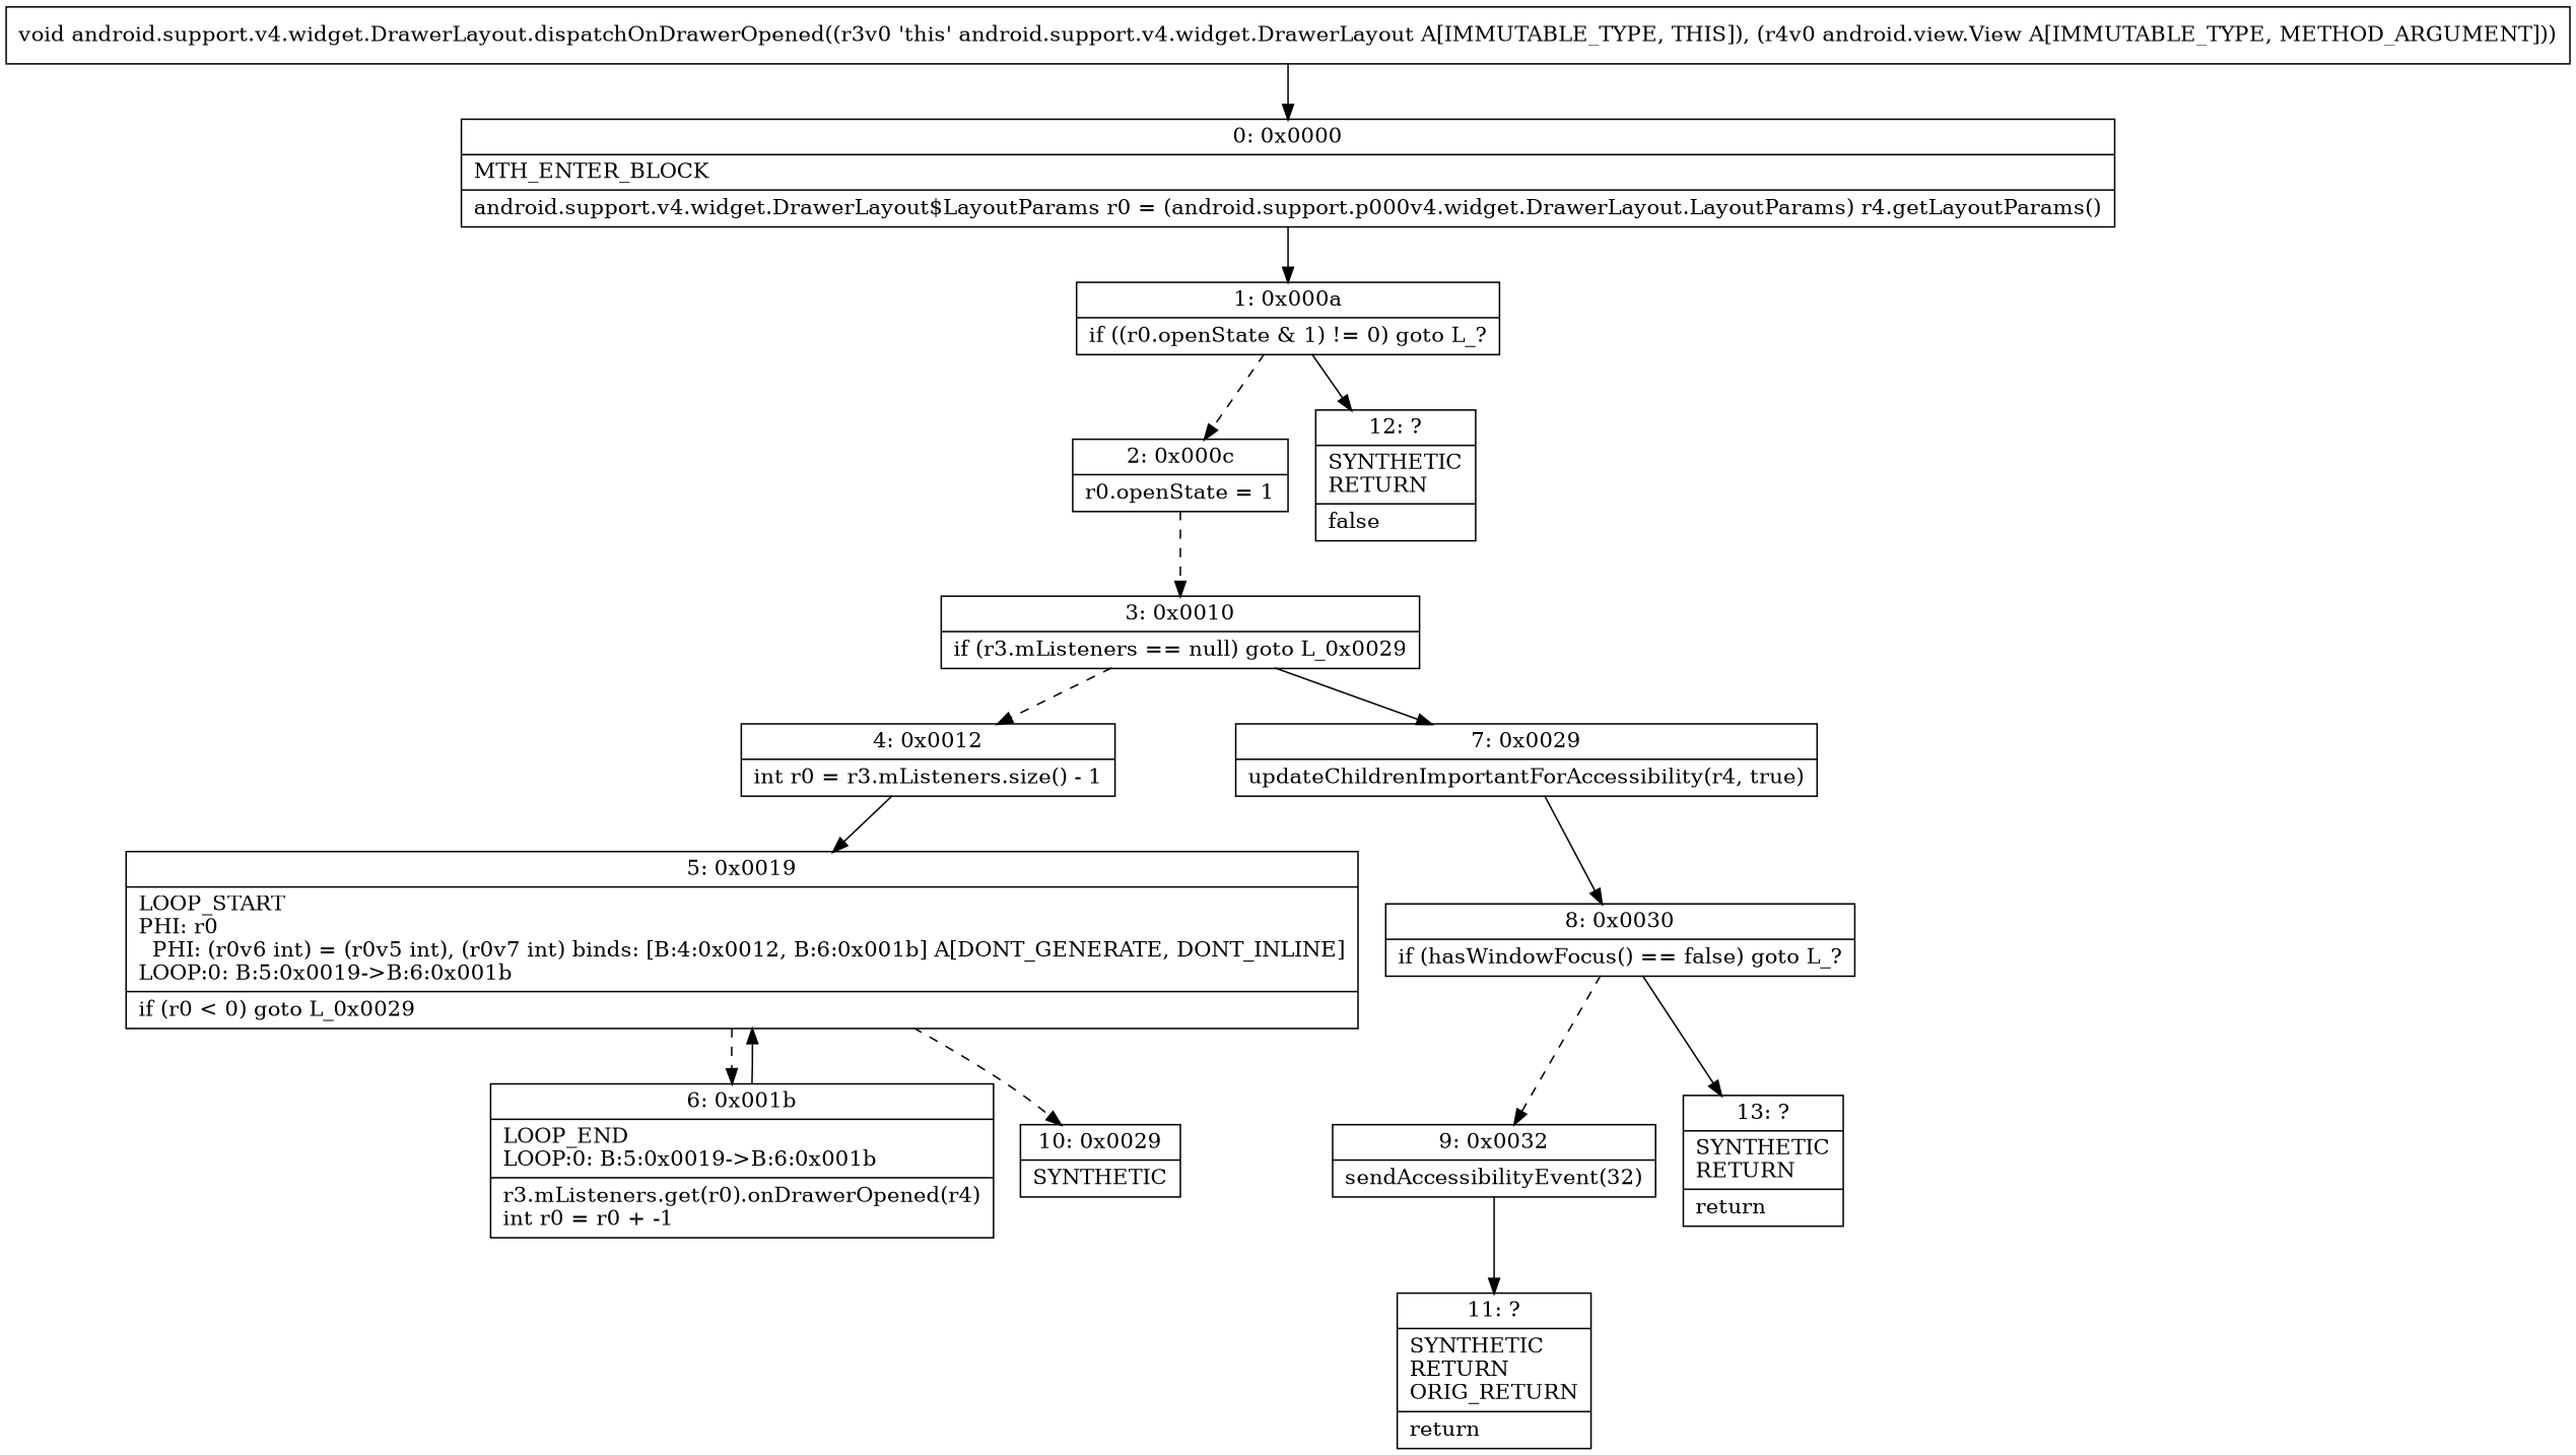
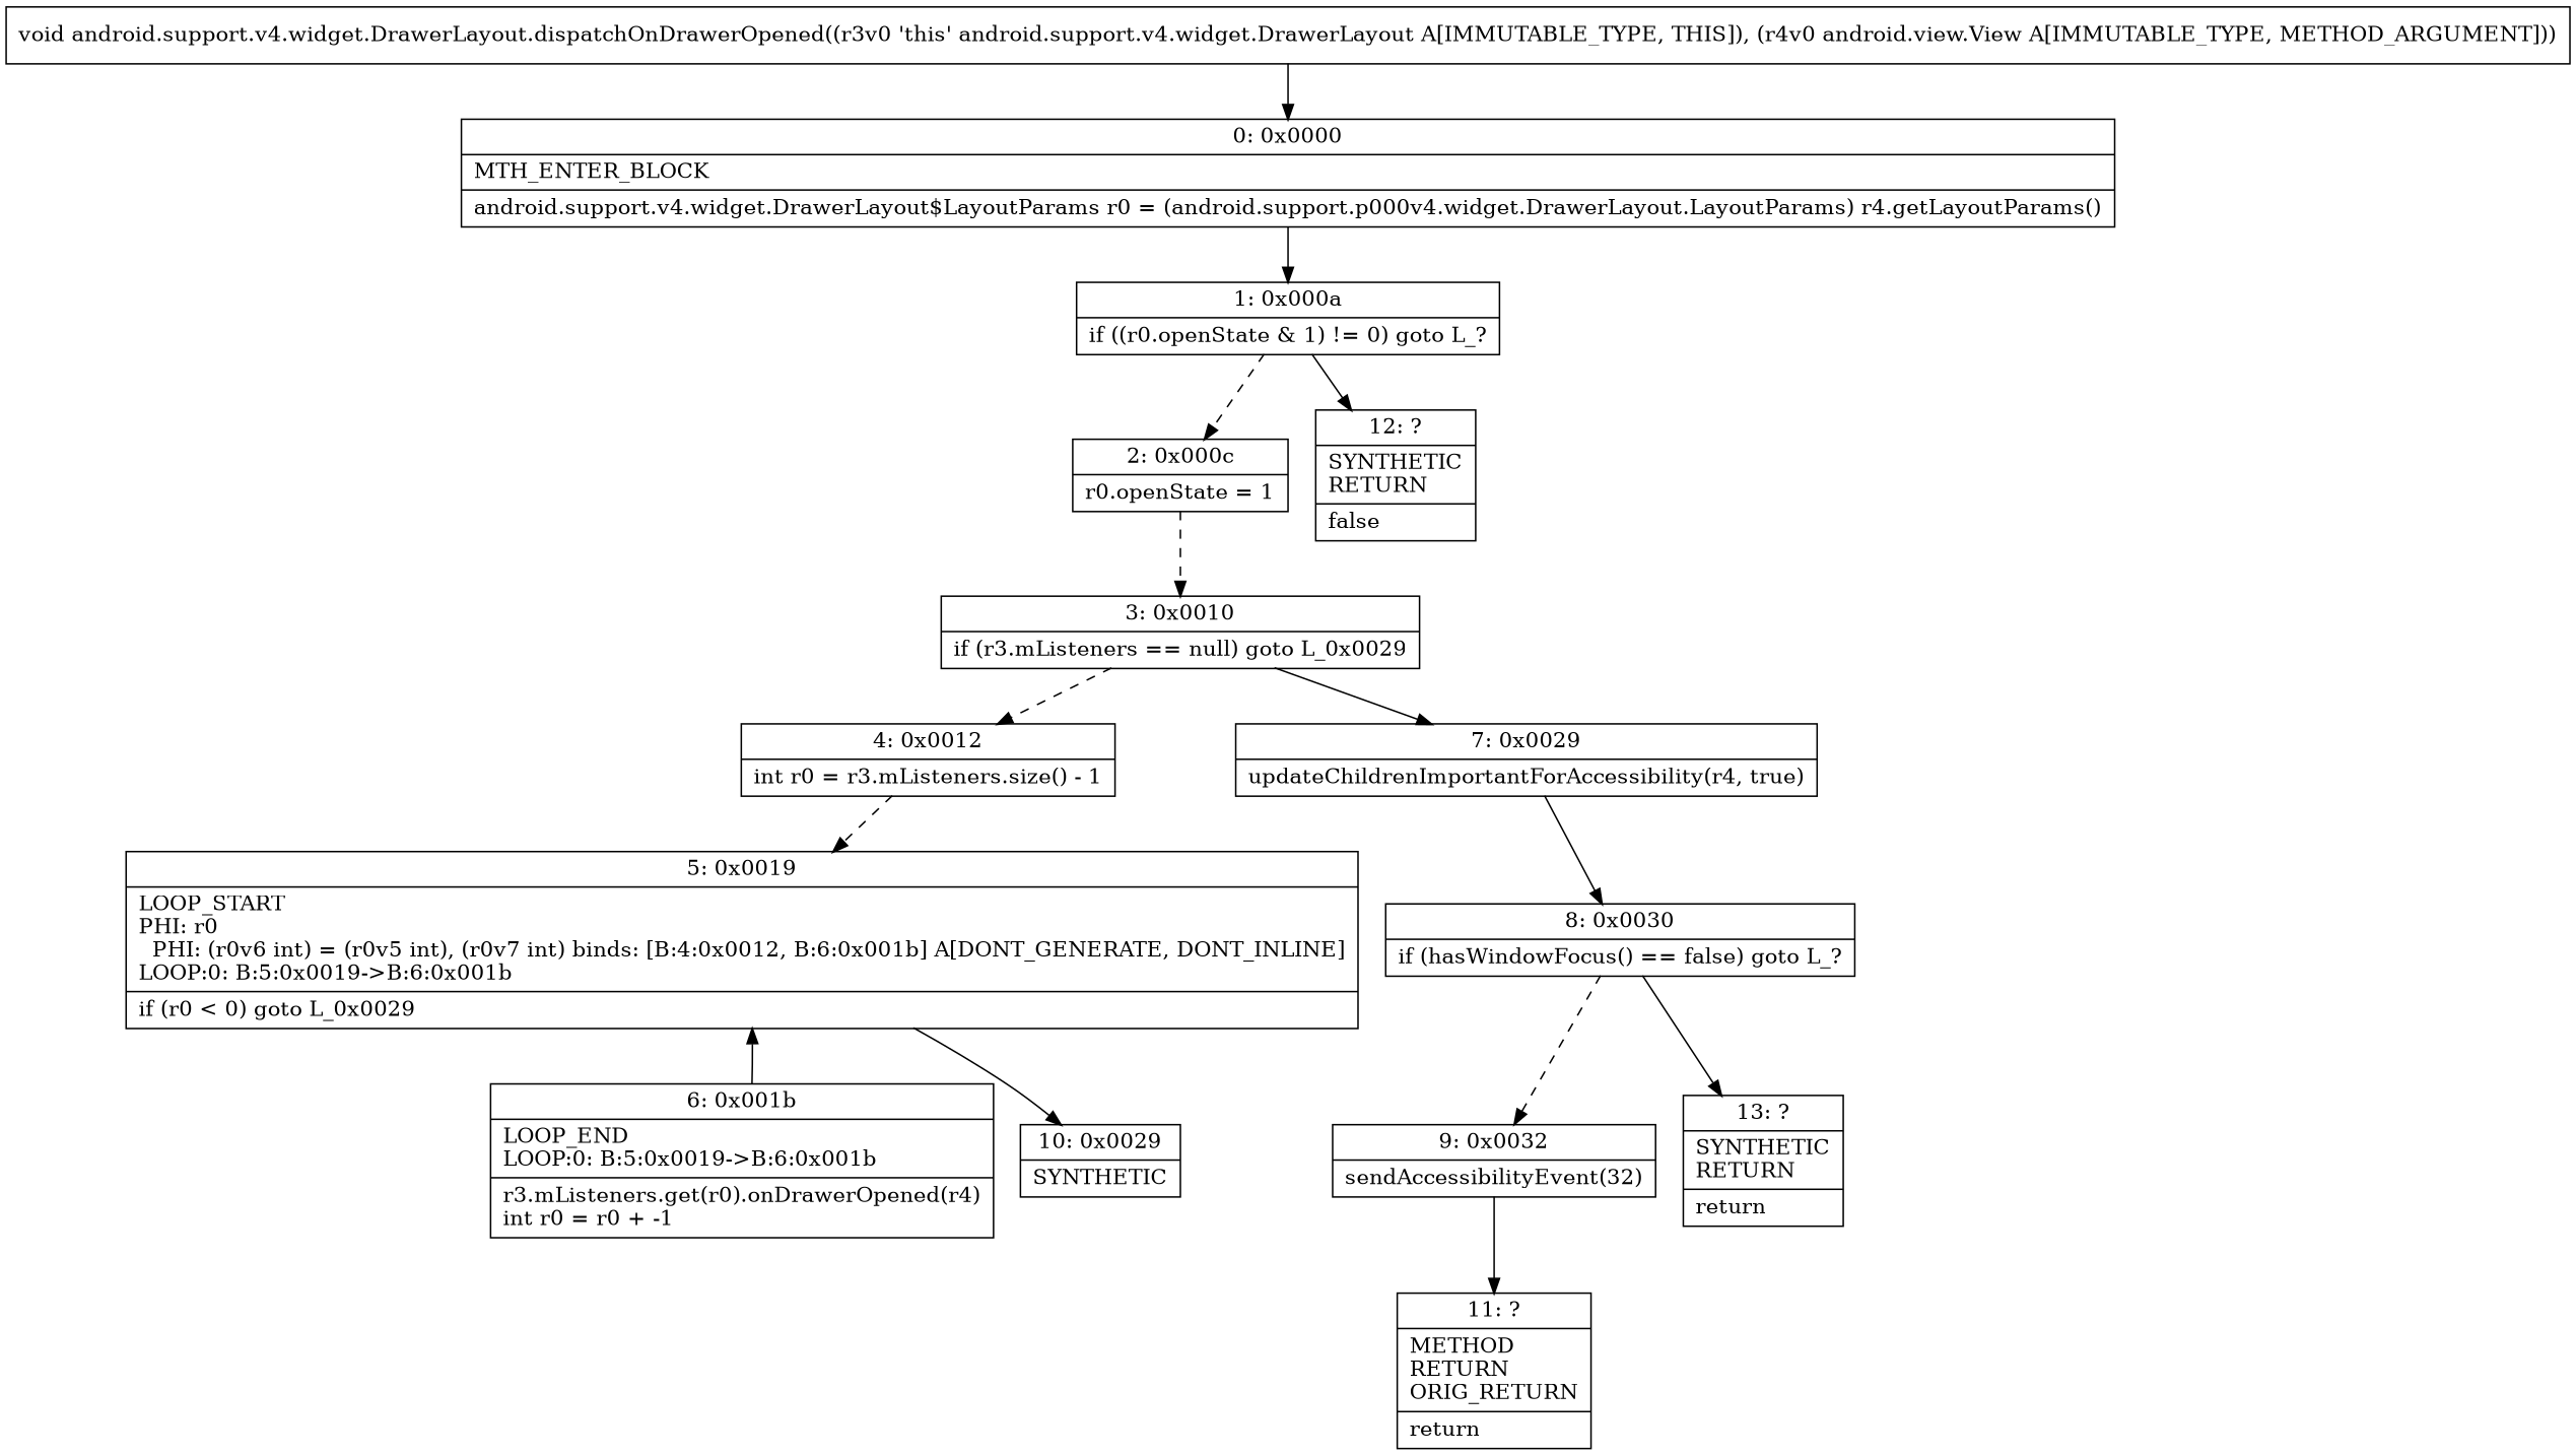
  digraph {
    node [shape=record]
    n1 [label="{0\:\ 0x0000|MTH_ENTER_BLOCK\l|android.support.v4.widget.DrawerLayout$LayoutParams r0 = (android.support.p000v4.widget.DrawerLayout.LayoutParams) r4.getLayoutParams()\l}"]
    n2 [label="{1\:\ 0x000a|if ((r0.openState & 1) != 0) goto L_?\l}"]
    n3 [label="{2\:\ 0x000c|r0.openState = 1\l}"]
    n4 [label="{12\:\ ?|SYNTHETIC\lRETURN\l|false\l}"]
    n5 [label="{3\:\ 0x0010|if (r3.mListeners == null) goto L_0x0029\l}"]
    n6 [label="{4\:\ 0x0012|int r0 = r3.mListeners.size() \- 1\l}"]
    n7 [label="{7\:\ 0x0029|updateChildrenImportantForAccessibility(r4, true)\l}"]
    n8 [label="{5\:\ 0x0019|LOOP_START\lPHI: r0 \l  PHI: (r0v6 int) = (r0v5 int), (r0v7 int) binds: [B:4:0x0012, B:6:0x001b] A[DONT_GENERATE, DONT_INLINE]\lLOOP:0: B:5:0x0019\-\>B:6:0x001b\l|if (r0 \< 0) goto L_0x0029\l}"]
    n9 [label="{8\:\ 0x0030|if (hasWindowFocus() == false) goto L_?\l}"]
    n10 [label="{6\:\ 0x001b|LOOP_END\lLOOP:0: B:5:0x0019\-\>B:6:0x001b\l|r3.mListeners.get(r0).onDrawerOpened(r4)\lint r0 = r0 + \-1\l}"]
    n11 [label="{10\:\ 0x0029|SYNTHETIC\l}"]
    n12 [label="{9\:\ 0x0032|sendAccessibilityEvent(32)\l}"]
    n13 [label="{13\:\ ?|SYNTHETIC\lRETURN\l|return\l}"]
-   n14 [label="{11\:\ ?|SYNTHETIC\lRETURN\lORIG_RETURN\l|return\l}"]
+   n14 [label="{11\:\ ?|METHOD\lRETURN\lORIG_RETURN\l|return\l}"]
    n15 [label="{void android.support.v4.widget.DrawerLayout.dispatchOnDrawerOpened((r3v0 'this' android.support.v4.widget.DrawerLayout A[IMMUTABLE_TYPE, THIS]), (r4v0 android.view.View A[IMMUTABLE_TYPE, METHOD_ARGUMENT])) }"]
    n1 -> n2
    n2 -> n3 [style=dashed]
    n2 -> n4
    n3 -> n5 [style=dashed]
    n5 -> n6 [style=dashed]
    n5 -> n7
-   n6 -> n8
+   n6 -> n8 [style=dashed]
    n7 -> n9
-   n8 -> n10 [style=dashed]
-   n8 -> n11 [style=dashed]
+   n8 -> n11
    n9 -> n12 [style=dashed]
    n9 -> n13
    n10 -> n8
    n12 -> n14
    n15 -> n1
  }
